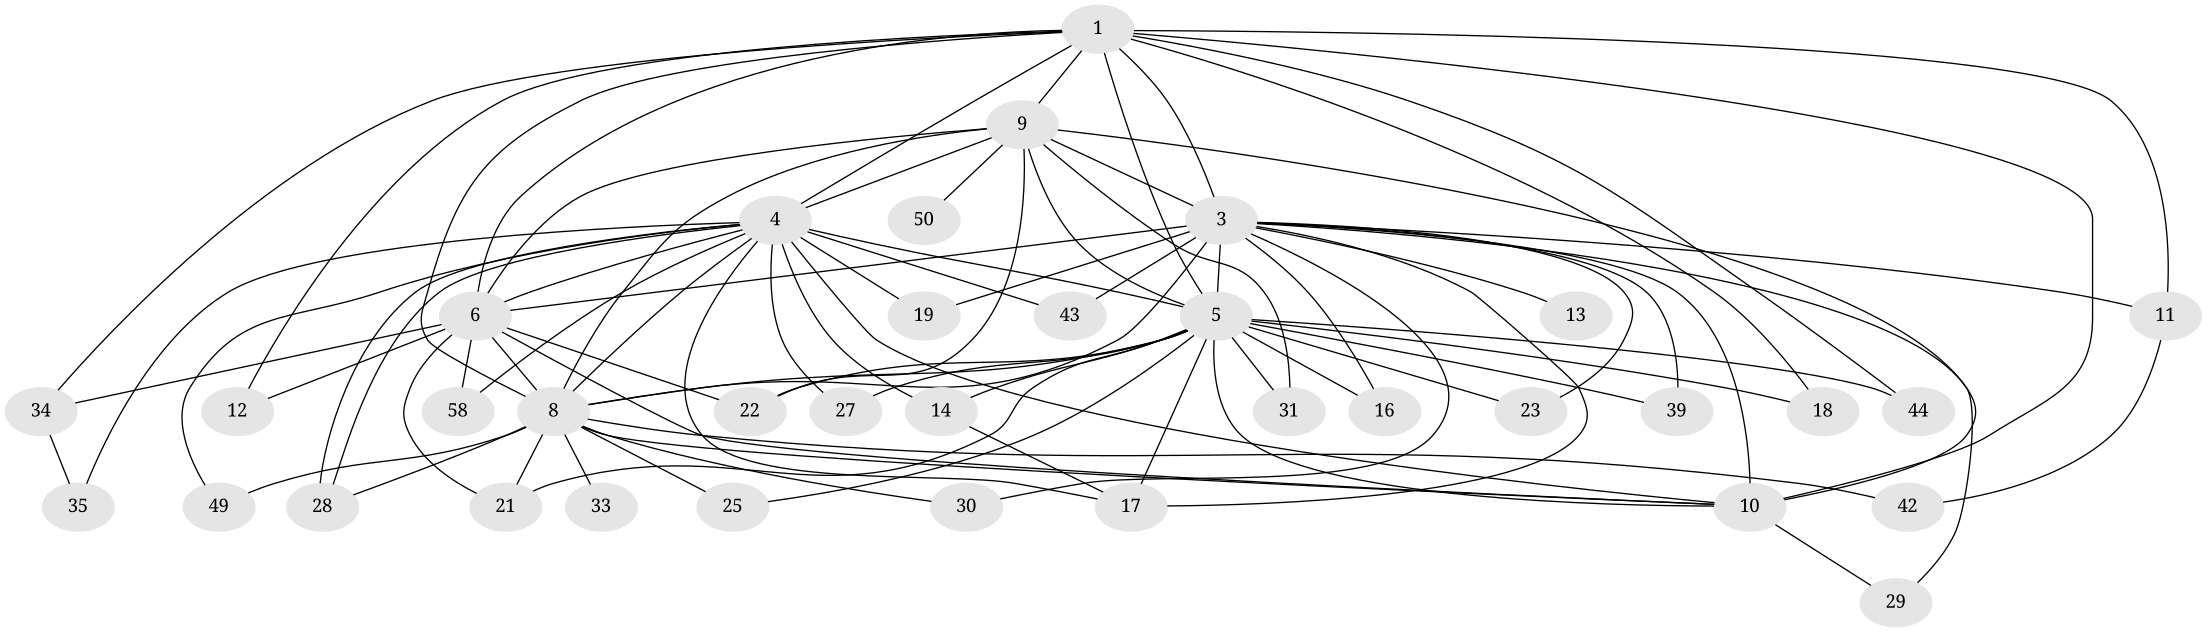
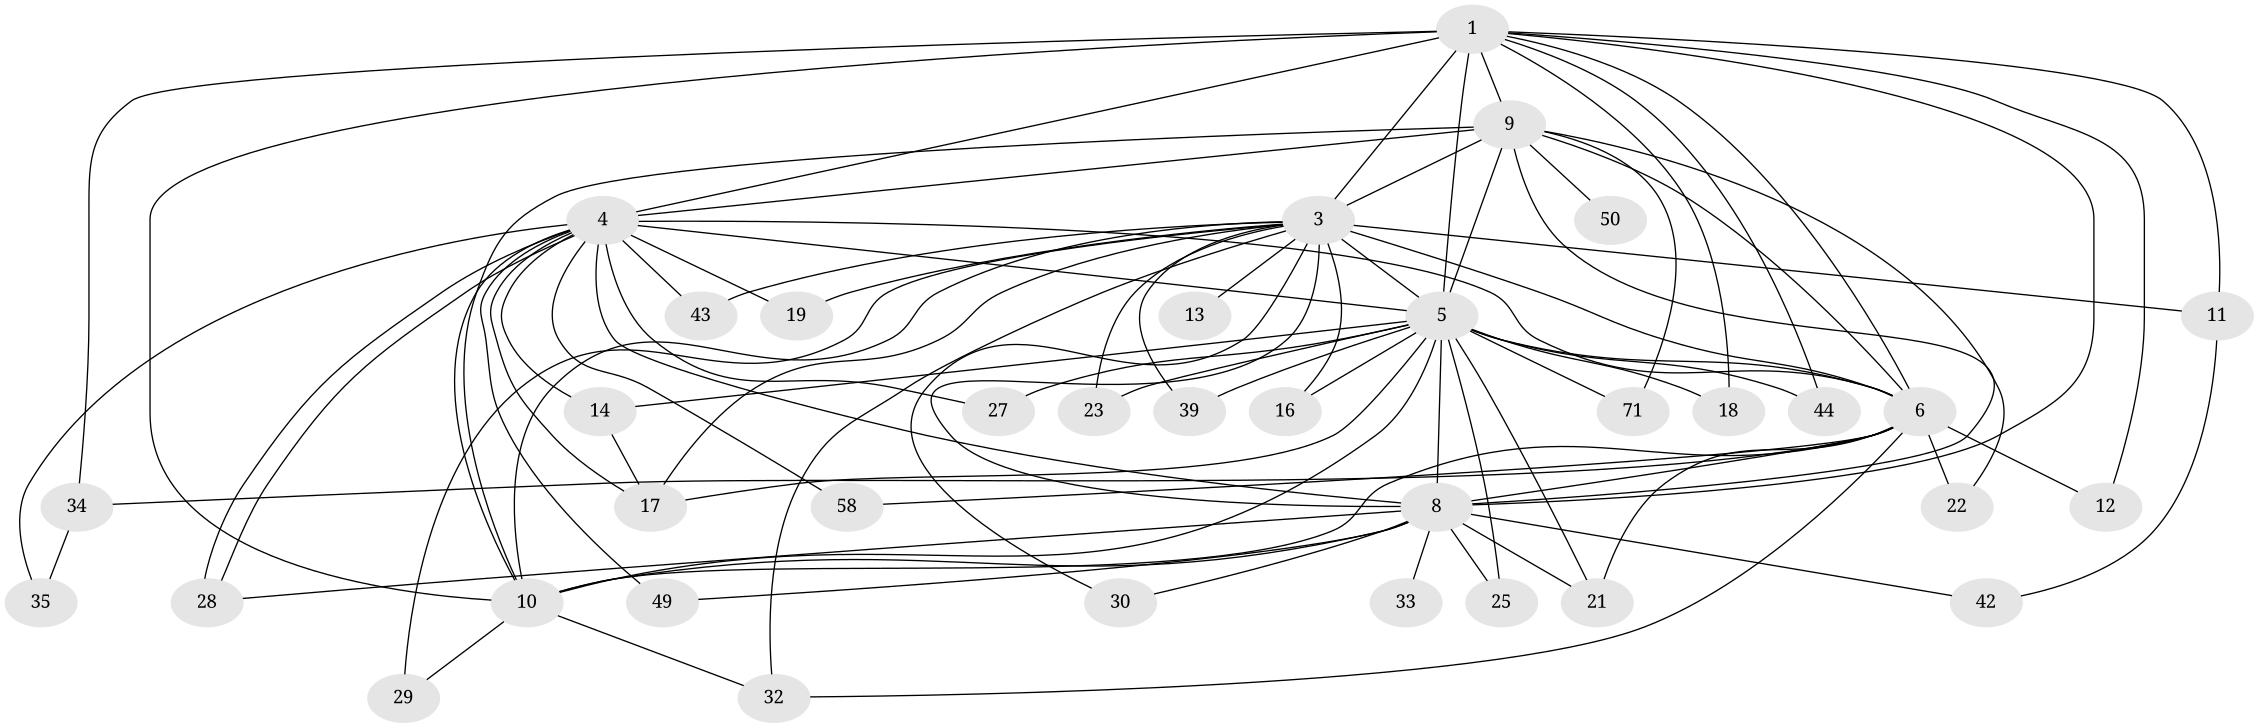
  graph {
    fontname="Noto Serif"
    node [color=gray90 fontname="Noto Serif" style=filled]
    edge [fontname="Noto Serif"]
    1 [super="+7"]
    n2 [label=9 super="+41"]
    3 [super="+9"]
    4 [super="+20"]
    5 [super="+47"]
    6 [super="+37"]
    8 [super="+15"]
    10 [super="+24"]
    11
    12
    18
    34
    44
    22
-   31
+   31 [label=71]
    50
    13
    16
    17 [super="+46"]
    19 [super="+36"]
    23
    29
    30 [super="+40"]
+   32 [super="+45"]
    39
    43
    14
    27
    28 [super="+48"]
    35
    n31 [label=58]
    49
    25 [super="+26"]
    21
    33
    42
    1 -- n2 [weight=3]
    1 -- 3 [weight=4]
    1 -- 4 [weight=2]
    1 -- 5 [weight=2]
    1 -- 6 [weight=2]
    1 -- 8 [weight=2]
    1 -- 10 [weight=2]
    1 -- 11
    1 -- 12
    1 -- 18
    1 -- 34
    1 -- 44
    n2 -- 3 [weight=2]
    n2 -- 4 [weight=2]
    n2 -- 5
    n2 -- 6
    n2 -- 8 [weight=2]
    n2 -- 10
    n2 -- 22
    n2 -- 31
    n2 -- 50 [weight=2]
    3 -- 5 [weight=2]
    3 -- 6 [weight=2]
    3 -- 8 [weight=2]
    3 -- 10 [weight=2]
    3 -- 11
    3 -- 13
    3 -- 16
    3 -- 17
    3 -- 19
    3 -- 23
    3 -- 29
    3 -- 30
+   3 -- 32
    3 -- 39
    3 -- 43
    4 -- 5
    4 -- 6
    4 -- 8
    4 -- 10
    4 -- 17
    4 -- 19
    4 -- 43
    4 -- 14
    4 -- 27
    4 -- 28
    4 -- 28
    4 -- 35
    4 -- n31
    4 -- 49
-   5 -- 22
+   5 -- 6
    5 -- 8
    5 -- 10
    5 -- 18
    5 -- 44
    5 -- 31
    5 -- 16
    5 -- 17
    5 -- 23
    5 -- 39
    5 -- 14
    5 -- 27
    5 -- 25
    5 -- 21
    6 -- 8
    6 -- 10
    6 -- 12
    6 -- 34
    6 -- 22
+   6 -- 32
    6 -- n31
    6 -- 21
    8 -- 10
    8 -- 30
    8 -- 28
    8 -- 49
    8 -- 25
    8 -- 21
    8 -- 33
    8 -- 42
    10 -- 29
+   10 -- 32
    11 -- 42
    34 -- 35
    14 -- 17
  }
